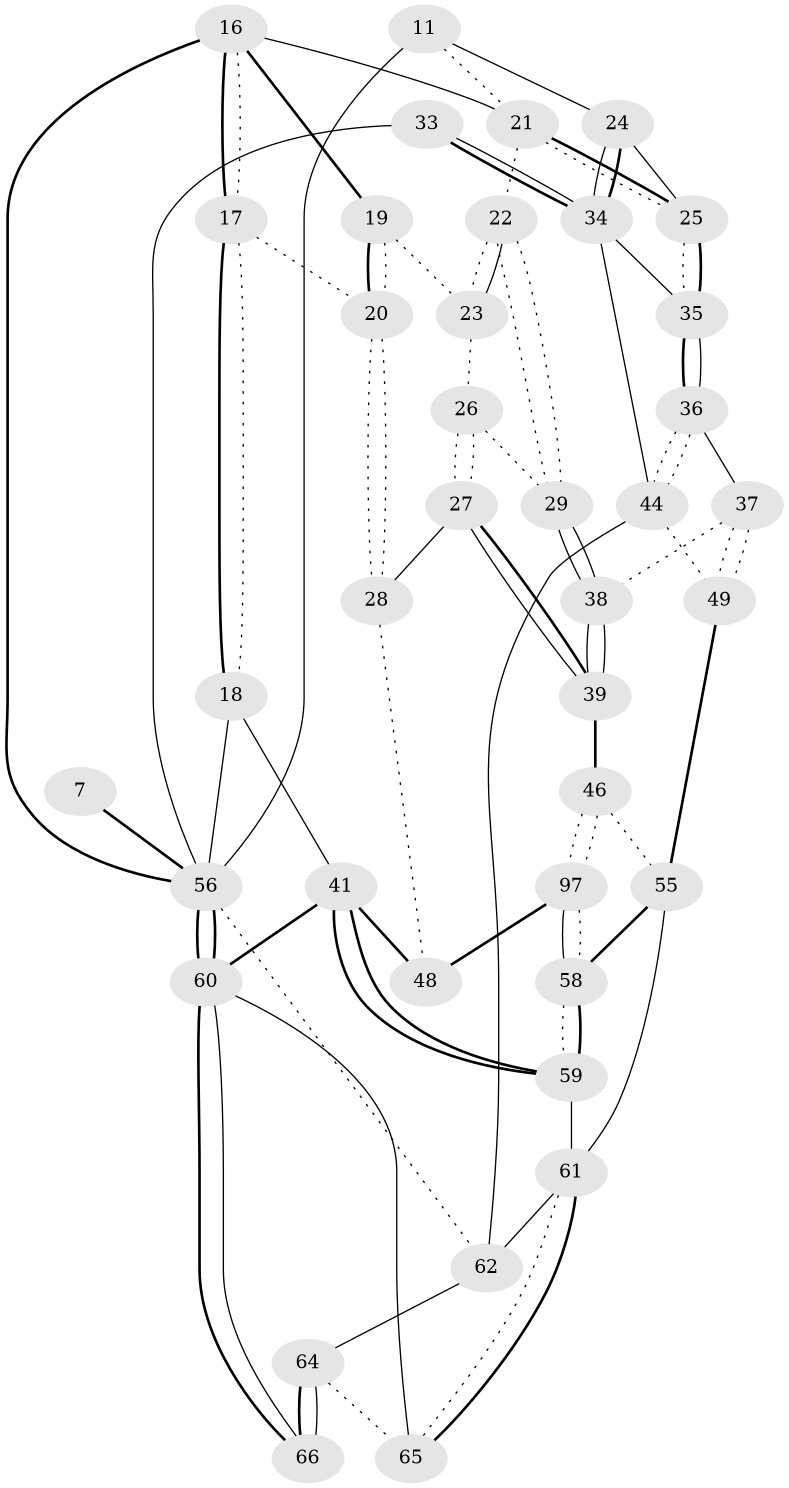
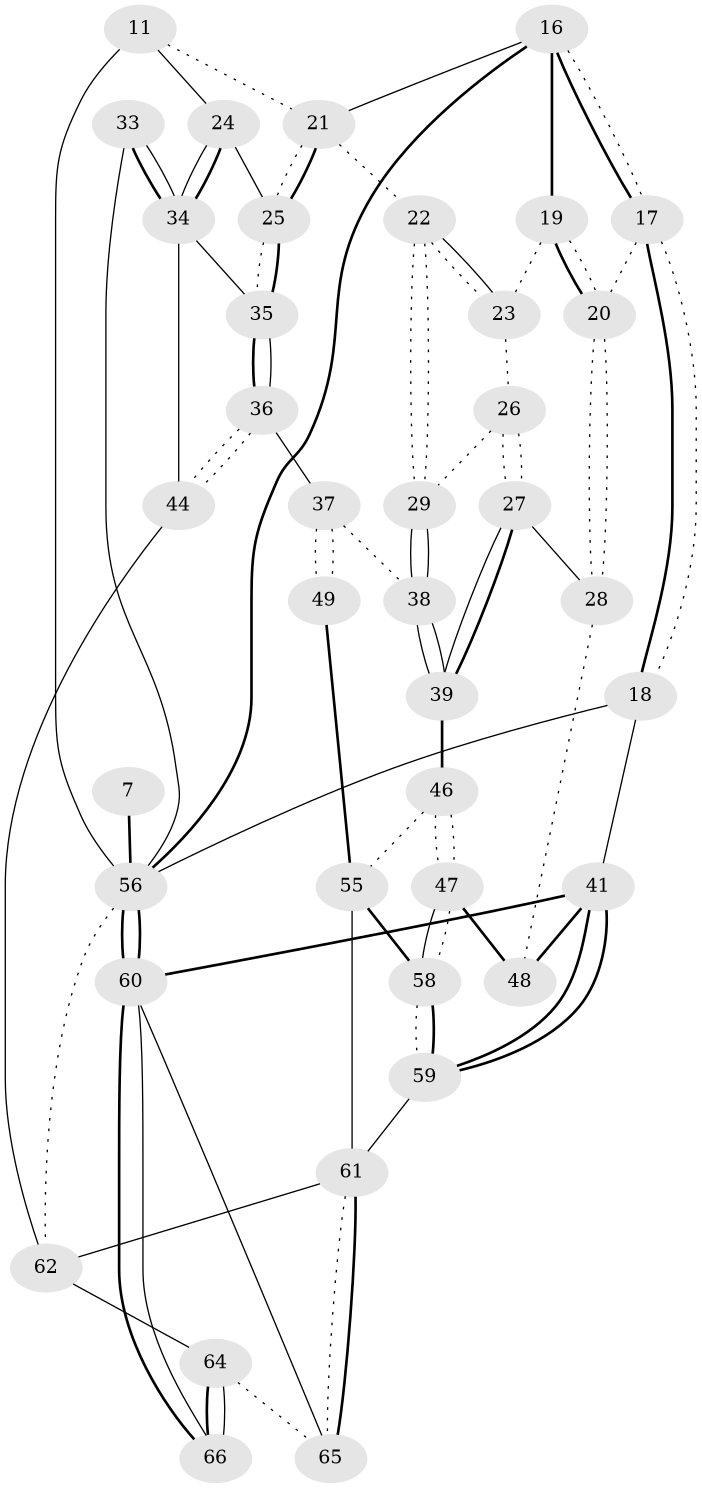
  graph {
    node [color=gray90 style=filled]
    edge [style=dotted]
    7 [super="+1+2"]
    56 [super="+32+12"]
    60 [super="+42"]
    62 [super="+57+51"]
    11 [super="+6+10+9"]
    21 [super="+14"]
    24
    22
    25
    34
    16 [super="+13+15"]
    17
    19
    18
    20
    23
    41 [super="+40+31"]
    28
    48 [super="+30"]
    59
    26
    29
    35
    38
    27
    44 [super="+43"]
    36
    39
    46 [super="+45"]
    33
    49
    37
    55 [super="+54+50"]
-   47 [label=97]
+   47
    61 [super="+53+52"]
    65
    66
    64 [super="+63"]
    58
    7 -- 56 [style=bold weight=2]
    56 -- 60 [style=bold weight=3]
    56 -- 60 [style=bold]
    56 -- 62
    60 -- 65 [style=solid]
    60 -- 66 [style=bold]
    60 -- 66 [style=solid]
    62 -- 64 [style=solid]
    11 -- 56 [style=solid weight=2]
    11 -- 21
    11 -- 24 [style=solid]
    21 -- 22
    21 -- 25
    21 -- 25 [style=bold]
    24 -- 25 [style=solid]
    24 -- 34 [style=solid]
    24 -- 34 [style=bold]
    22 -- 23
    22 -- 23 [style=solid]
    22 -- 29
    22 -- 29
    25 -- 35
    25 -- 35 [style=bold]
    34 -- 35 [style=solid]
    34 -- 44 [style=solid]
    16 -- 56 [style=bold]
    16 -- 21 [style=solid]
    16 -- 17 [style=bold]
    16 -- 17
    16 -- 19 [style=bold]
    17 -- 18 [style=bold]
    17 -- 18
    17 -- 20
    19 -- 20 [style=bold]
    19 -- 20
    19 -- 23
    18 -- 56 [style=solid]
    18 -- 41 [style=solid]
    20 -- 28
    20 -- 28
    23 -- 26
    41 -- 60 [style=bold]
    41 -- 48 [style=bold weight=2]
    41 -- 59 [style=bold]
    41 -- 59 [style=bold]
    28 -- 48
    59 -- 61 [style=solid]
    26 -- 29
    26 -- 27
    26 -- 27
    29 -- 38 [style=solid]
    29 -- 38 [style=solid]
    35 -- 36 [style=bold]
    35 -- 36 [style=solid]
    38 -- 39 [style=solid]
    38 -- 39 [style=solid]
    27 -- 28 [style=solid]
    27 -- 39 [style=solid]
    27 -- 39 [style=bold]
    44 -- 62 [style=solid]
-   44 -- 49
    36 -- 44
    36 -- 44
    36 -- 37 [style=solid]
    39 -- 46 [style=bold]
    46 -- 55 [weight=2]
    46 -- 47
    46 -- 47
    33 -- 56 [style=solid]
    33 -- 34 [style=bold]
    33 -- 34 [style=solid]
    49 -- 55 [style=bold]
    37 -- 38
    37 -- 49
    37 -- 49
    55 -- 61 [style=solid]
    55 -- 58 [style=bold]
    47 -- 48 [style=bold]
    47 -- 58 [style=solid]
    47 -- 58
    61 -- 62 [style=solid weight=2]
    61 -- 65
    61 -- 65 [style=bold]
    64 -- 65
    64 -- 66 [style=bold weight=2]
    64 -- 66 [style=solid]
    58 -- 59
    58 -- 59 [style=bold]
  }
